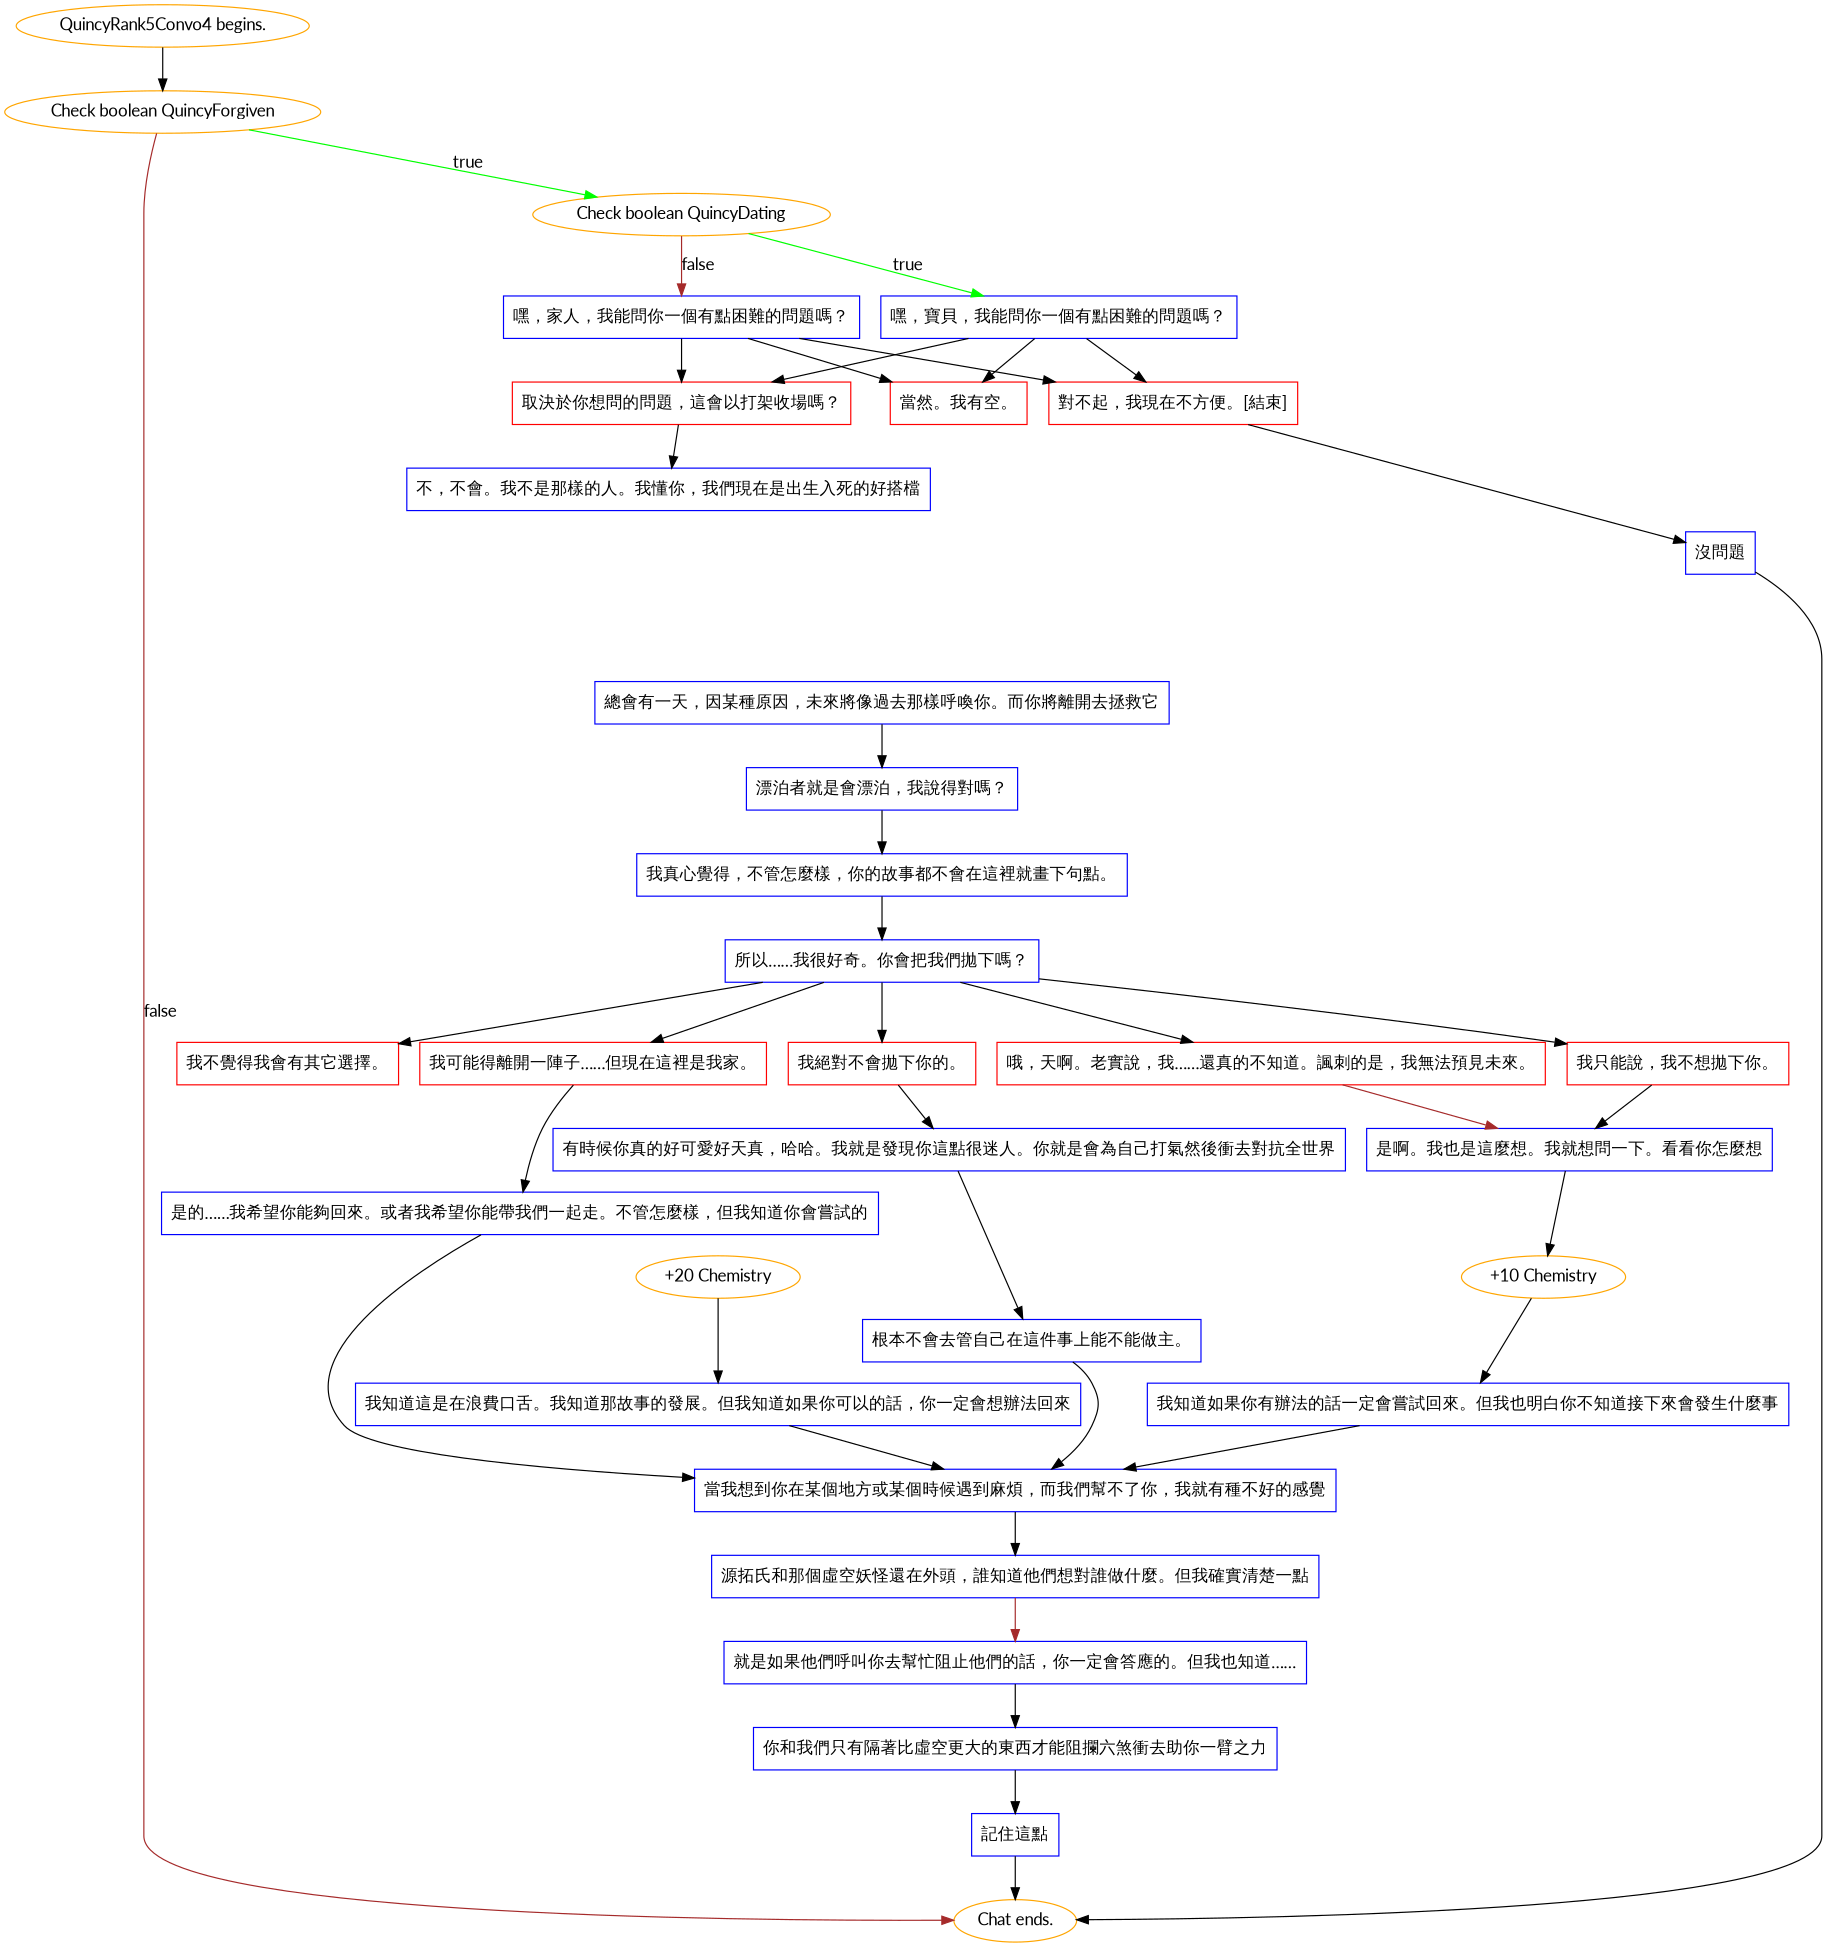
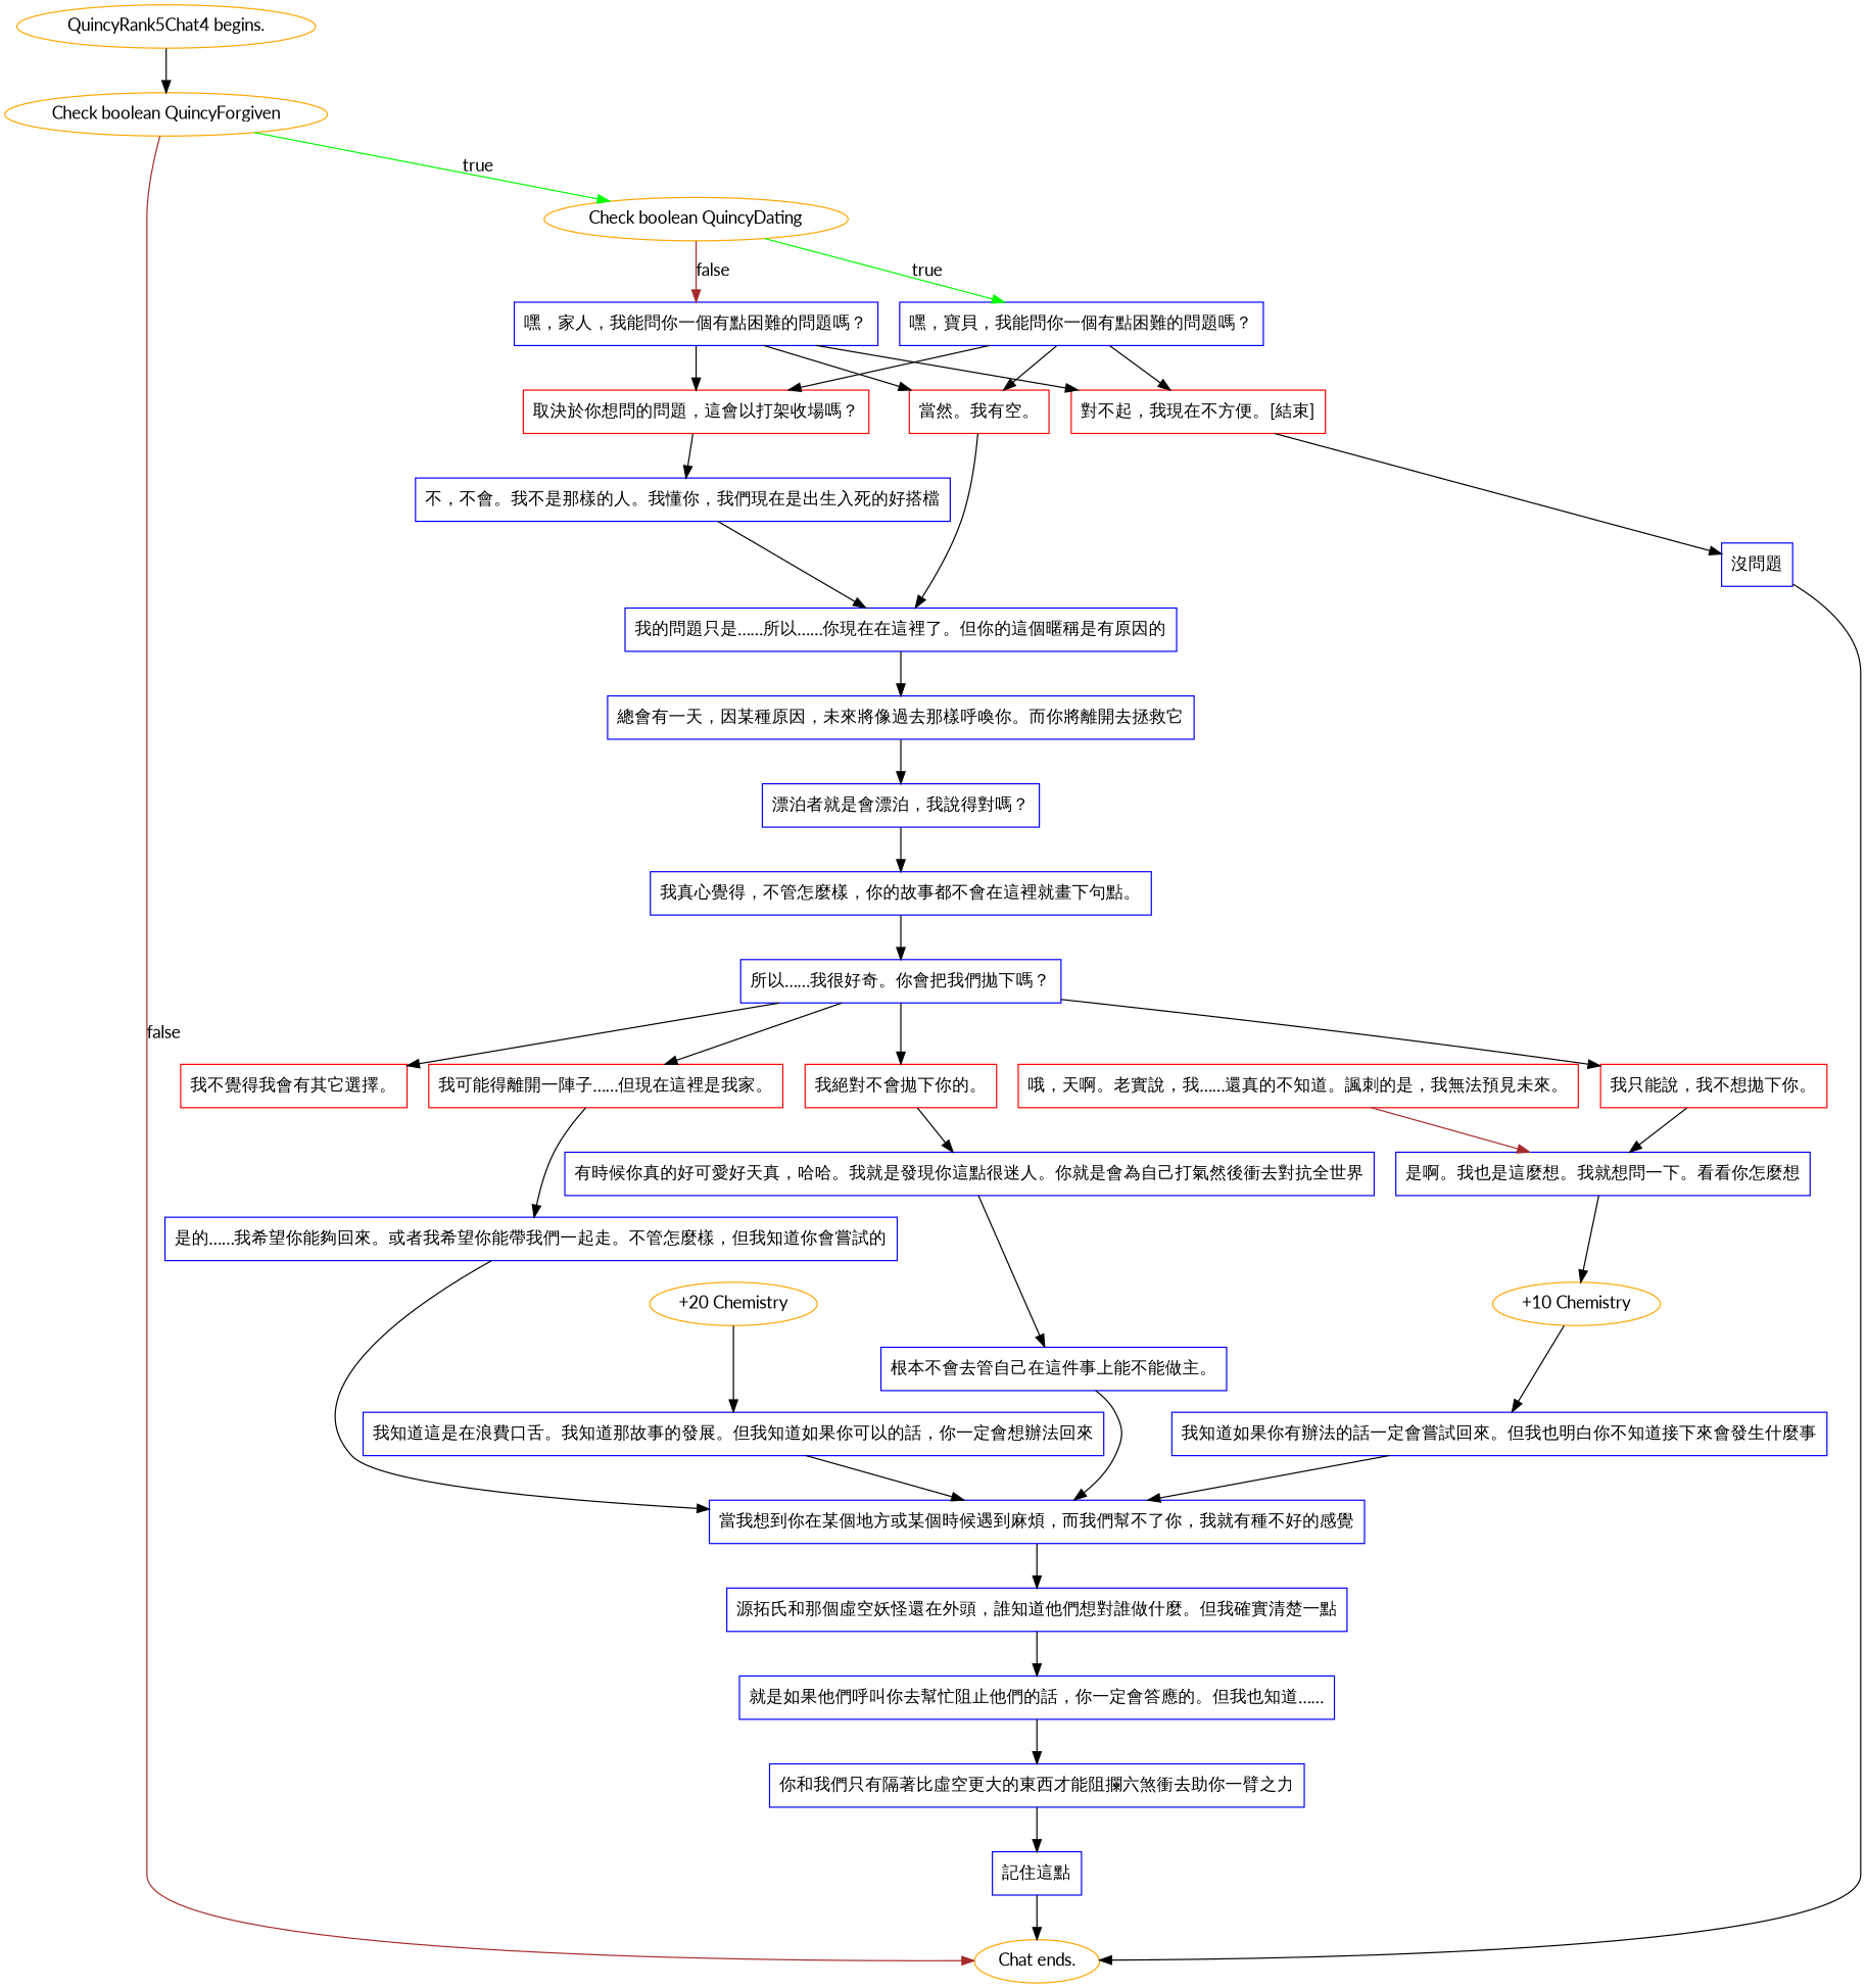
  digraph {
    fontname=Lato
    node [color=blue fontname=Lato shape=box]
    edge [fontname=Lato]
-   "QuincyRank5Convo4 begins." [color=orange shape=""]
+   "QuincyRank5Convo4 begins." [color=orange label="QuincyRank5Chat4 begins." shape=""]
    n2 [color=orange label="Check boolean QuincyForgiven" shape=""]
    n3 [color=orange label="Check boolean QuincyDating" shape=""]
    "Chat ends." [color=orange shape=""]
    n5 [label="嘿，寶貝，我能問你一個有點困難的問題嗎？"]
    n6 [label="嘿，家人，我能問你一個有點困難的問題嗎？"]
    n7 [color=red label="取決於你想問的問題，這會以打架收場嗎？"]
    n8 [color=red label="當然。我有空。"]
    n9 [color=red label="對不起，我現在不方便。[結束]"]
    n10 [label="不，不會。我不是那樣的人。我懂你，我們現在是出生入死的好搭檔"]
+   n11 [label="我的問題只是……所以……你現在在這裡了。但你的這個暱稱是有原因的"]
    n12 [label="沒問題"]
    n13 [label="總會有一天，因某種原因，未來將像過去那樣呼喚你。而你將離開去拯救它"]
    n14 [label="漂泊者就是會漂泊，我說得對嗎？"]
    n15 [label="我真心覺得，不管怎麼樣，你的故事都不會在這裡就畫下句點。"]
    n16 [label="所以……我很好奇。你會把我們拋下嗎？"]
    n17 [color=red label="哦，天啊。老實說，我……還真的不知道。諷刺的是，我無法預見未來。"]
    n18 [color=red label="我只能說，我不想拋下你。"]
    n19 [color=red label="我絕對不會拋下你的。"]
    n20 [color=red label="我可能得離開一陣子……但現在這裡是我家。"]
    n21 [color=red label="我不覺得我會有其它選擇。"]
    n22 [label="是啊。我也是這麼想。我就想問一下。看看你怎麼想"]
    n23 [label="有時候你真的好可愛好天真，哈哈。我就是發現你這點很迷人。你就是會為自己打氣然後衝去對抗全世界"]
    n24 [label="是的……我希望你能夠回來。或者我希望你能帶我們一起走。不管怎麼樣，但我知道你會嘗試的"]
    n25 [color=orange label="+10 Chemistry" shape=""]
    n26 [label="根本不會去管自己在這件事上能不能做主。"]
    n27 [label="當我想到你在某個地方或某個時候遇到麻煩，而我們幫不了你，我就有種不好的感覺"]
    n28 [color=orange label="+20 Chemistry" shape=""]
    n29 [label="我知道這是在浪費口舌。我知道那故事的發展。但我知道如果你可以的話，你一定會想辦法回來"]
    n30 [label="我知道如果你有辦法的話一定會嘗試回來。但我也明白你不知道接下來會發生什麼事"]
    n31 [label="源拓氏和那個虛空妖怪還在外頭，誰知道他們想對誰做什麼。但我確實清楚一點"]
    n32 [label="就是如果他們呼叫你去幫忙阻止他們的話，你一定會答應的。但我也知道……"]
    n33 [label="你和我們只有隔著比虛空更大的東西才能阻攔六煞衝去助你一臂之力"]
    n34 [label="記住這點"]
    "QuincyRank5Convo4 begins." -> n2
    n2 -> n3 [color=green label=true]
    n2 -> "Chat ends." [color=brown label=false]
    n3 -> n5 [color=green label=true]
    n3 -> n6 [color=brown label=false]
    n5 -> n7
    n5 -> n8
    n5 -> n9
    n6 -> n7
    n6 -> n8
    n6 -> n9
    n7 -> n10
+   n8 -> n11
    n9 -> n12
+   n10 -> n11
+   n11 -> n13
    n12 -> "Chat ends."
    n13 -> n14
    n14 -> n15
    n15 -> n16
-   n16 -> n17
    n16 -> n18
    n16 -> n19
    n16 -> n20
    n16 -> n21
    n17 -> n22 [color=brown]
    n18 -> n22
    n19 -> n23
    n20 -> n24
    n22 -> n25
    n23 -> n26
    n24 -> n27
    n25 -> n30
    n26 -> n27
    n27 -> n31
    n28 -> n29
    n29 -> n27
    n30 -> n27
-   n31 -> n32 [color=brown]
+   n31 -> n32
    n32 -> n33
    n33 -> n34
    n34 -> "Chat ends."
  }
